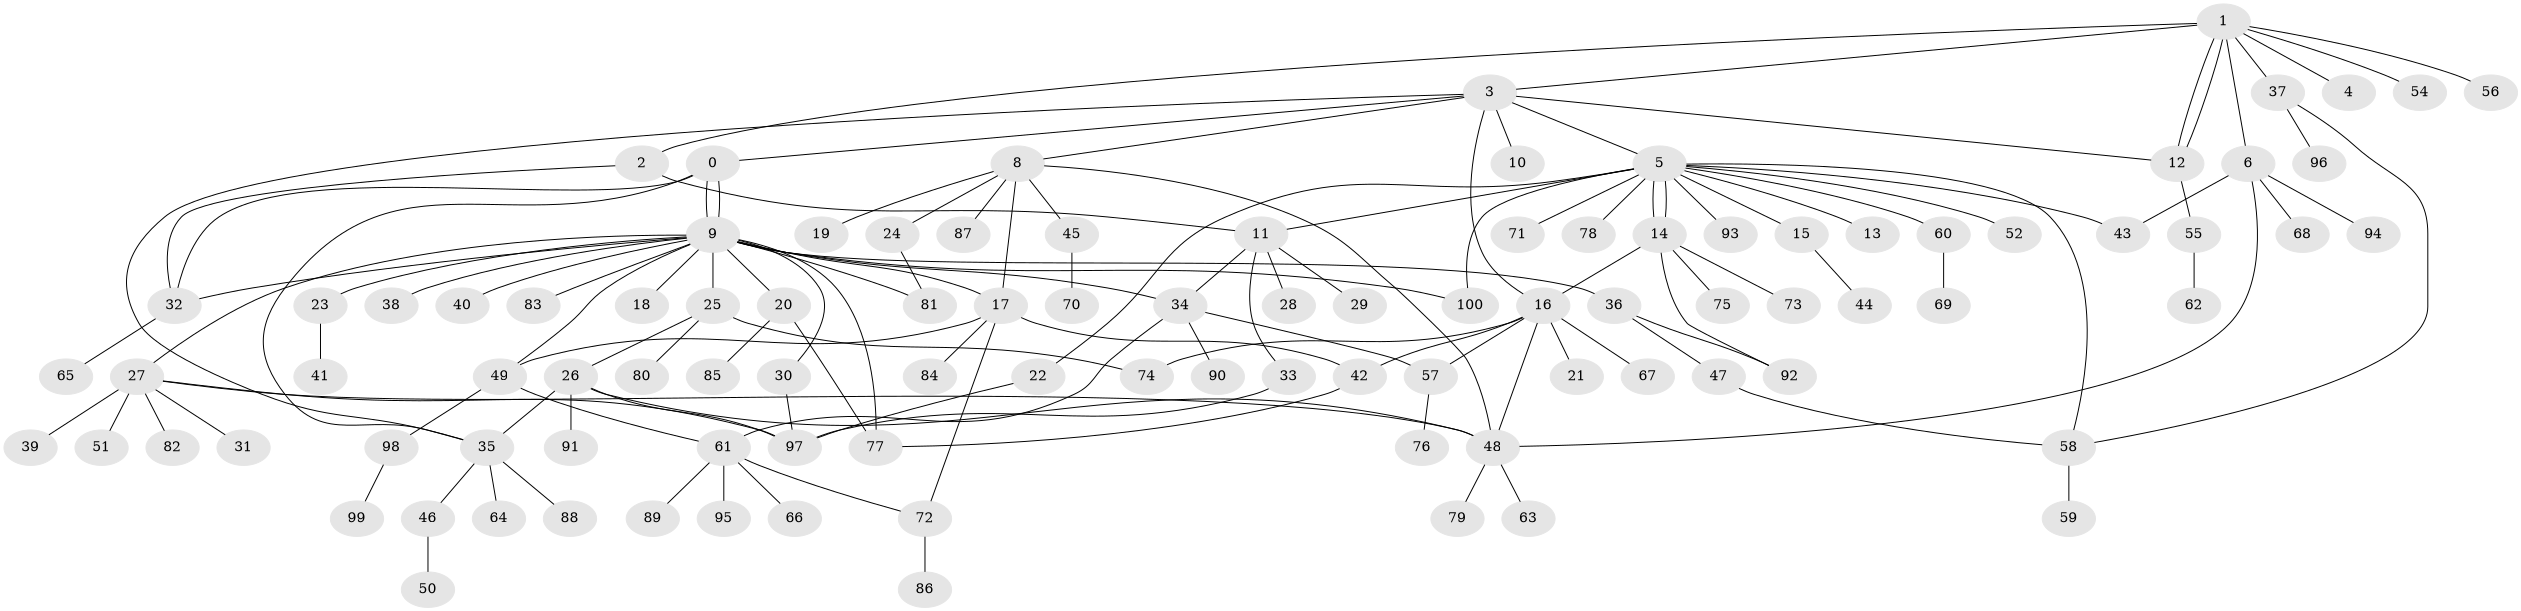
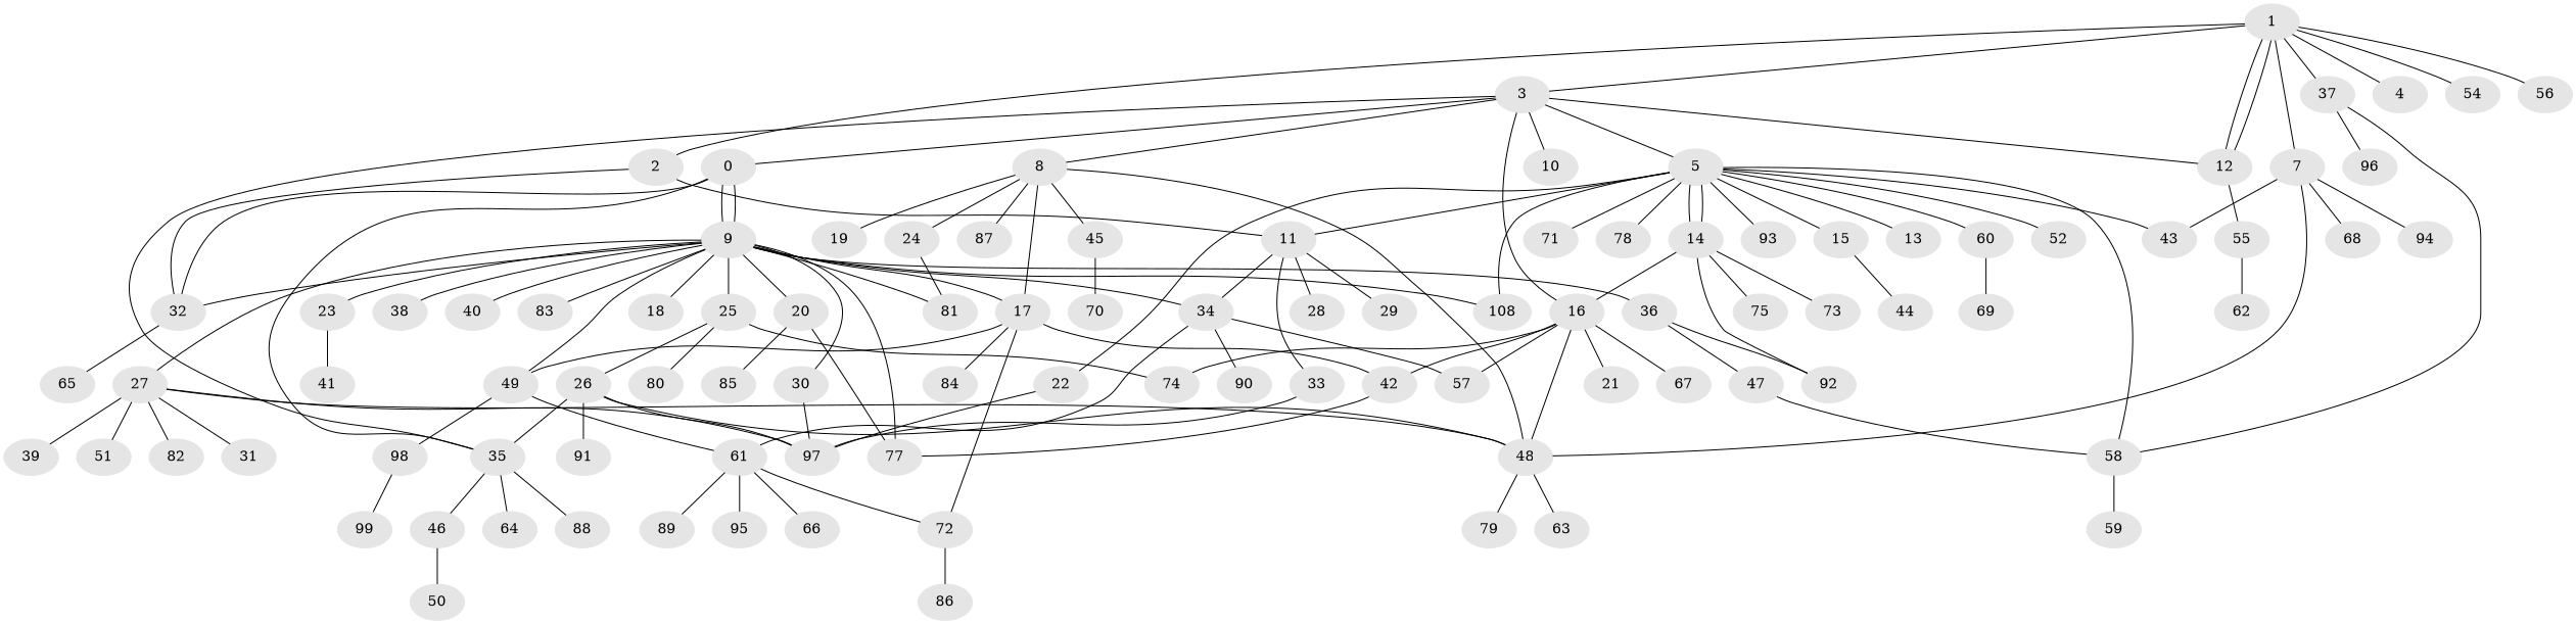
  graph {
    node [color=gray90 style=filled]
    1
    2
    3
    4
-   6
+   6 [label=7]
    12
    37
    54
    56
    11
    32
    5
    n13 [label=0]
    8
    10
    16
    35
    43
    48
    68
    94
    55
    58
    96
    34
    28
    29
    33
    65
    13
    14
    15
    22
    52
    60
    71
    78
    93
-   100
+   100 [label=108]
    9
    17
    19
    24
    45
    87
    21
    42
    57
    67
    74
    46
    64
    88
    73
    75
    92
    44
    97
    59
    69
    63
    79
    18
    20
    23
    25
    27
    30
    36
    38
    40
    49
    77
    81
    83
    72
    84
    70
    85
    41
    26
    80
    31
    39
    51
    82
    61
    90
    47
    98
    62
-   76
    86
    91
    66
    89
    95
    50
    99
    1 -- 2
    1 -- 3
    1 -- 4
    1 -- 6
    1 -- 12
    1 -- 12
    1 -- 37
    1 -- 54
    1 -- 56
    2 -- 11
    2 -- 32
    3 -- 12
    3 -- 5
    3 -- n13
    3 -- 8
    3 -- 10
    3 -- 16
    3 -- 35
    6 -- 43
    6 -- 48
    6 -- 68
    6 -- 94
    12 -- 55
    37 -- 58
    37 -- 96
    11 -- 34
    11 -- 28
    11 -- 29
    11 -- 33
    32 -- 65
    5 -- 11
    5 -- 43
    5 -- 58
    5 -- 13
    5 -- 14
    5 -- 14
    5 -- 15
    5 -- 22
    5 -- 52
    5 -- 60
    5 -- 71
    5 -- 78
    5 -- 93
    5 -- 100
    n13 -- 32
    n13 -- 35
    n13 -- 9
    n13 -- 9
    8 -- 48
    8 -- 17
    8 -- 19
    8 -- 24
    8 -- 45
    8 -- 87
    16 -- 48
    16 -- 21
    16 -- 42
    16 -- 57
    16 -- 67
    16 -- 74
    35 -- 46
    35 -- 64
    35 -- 88
    48 -- 63
    48 -- 79
    55 -- 62
    58 -- 59
    34 -- 57
    34 -- 61
    34 -- 90
    33 -- 97
    14 -- 16
    14 -- 73
    14 -- 75
    14 -- 92
    15 -- 44
    22 -- 97
    60 -- 69
    9 -- 32
    9 -- 34
    9 -- 100
    9 -- 17
    9 -- 18
    9 -- 20
    9 -- 23
    9 -- 25
    9 -- 27
    9 -- 30
    9 -- 36
    9 -- 38
    9 -- 40
    9 -- 49
    9 -- 77
    9 -- 81
    9 -- 83
    17 -- 42
    17 -- 49
    17 -- 72
    17 -- 84
    24 -- 81
    45 -- 70
    42 -- 77
-   57 -- 76
    46 -- 50
    20 -- 77
    20 -- 85
    23 -- 41
    25 -- 74
    25 -- 26
    25 -- 80
    27 -- 48
    27 -- 97
    27 -- 31
    27 -- 39
    27 -- 51
    27 -- 82
    30 -- 97
    36 -- 92
    36 -- 47
    49 -- 61
    49 -- 98
    72 -- 86
    26 -- 35
    26 -- 48
    26 -- 97
    26 -- 91
    61 -- 72
    61 -- 66
    61 -- 89
    61 -- 95
    47 -- 58
    98 -- 99
  }
